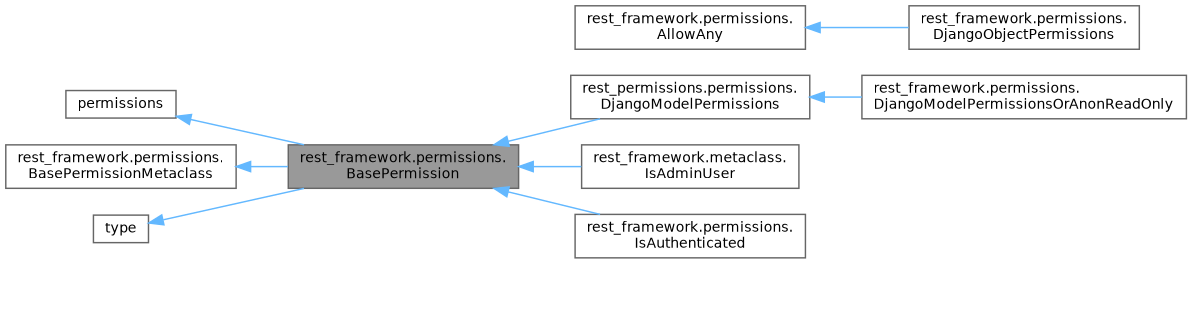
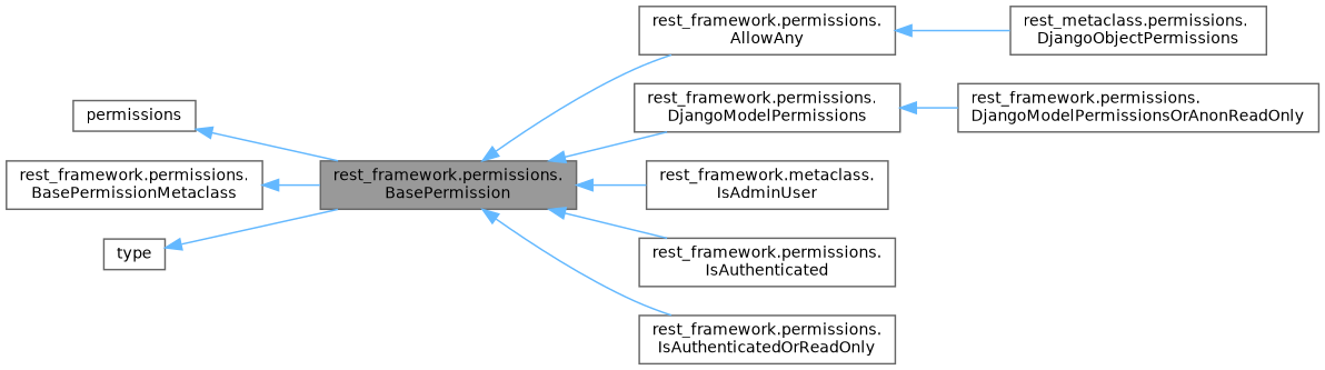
  digraph {
    rankdir=LR
    node [color=gray40 fillcolor=white fontname=Helvetica fontsize=10 shape=box style=filled]
    edge [color=steelblue1 dir=back fontname=Helvetica fontsize=10 labelfontname=Helvetica labelfontsize=10 style=solid]
    n1 [fillcolor=grey60 fontcolor=black height=0.2 label="rest_framework.permissions.\lBasePermission" width=0.4]
    n2 [height=0.2 label="rest_framework.permissions.\lAllowAny" width=0.4]
-   n3 [height=0.2 label="rest_permissions.permissions.\lDjangoModelPermissions" width=0.4]
+   n3 [height=0.2 label="rest_framework.permissions.\lDjangoModelPermissions" width=0.4]
    n4 [height=0.2 label="rest_framework.metaclass.\lIsAdminUser" width=0.4]
    n5 [height=0.2 label="rest_framework.permissions.\lIsAuthenticated" width=0.4]
-   n7 [height=0.2 label="rest_framework.permissions.\lDjangoObjectPermissions" width=0.4]
+   n6 [height=0.2 label="rest_framework.permissions.\lIsAuthenticatedOrReadOnly" width=0.4]
+   n7 [height=0.2 label="rest_metaclass.permissions.\lDjangoObjectPermissions" width=0.4]
    n8 [height=0.2 label="rest_framework.permissions.\lDjangoModelPermissionsOrAnonReadOnly" width=0.4]
    n9 [height=0.2 label=permissions width=0.4]
    n10 [height=0.2 label="rest_framework.permissions.\lBasePermissionMetaclass" width=0.4]
    n11 [height=0.2 label=type width=0.4]
+   n1 -> n2
    n1 -> n3
    n1 -> n4
    n1 -> n5
+   n1 -> n6
    n2 -> n7
    n3 -> n8
    n9 -> n1
    n10 -> n1
    n11 -> n1
  }
